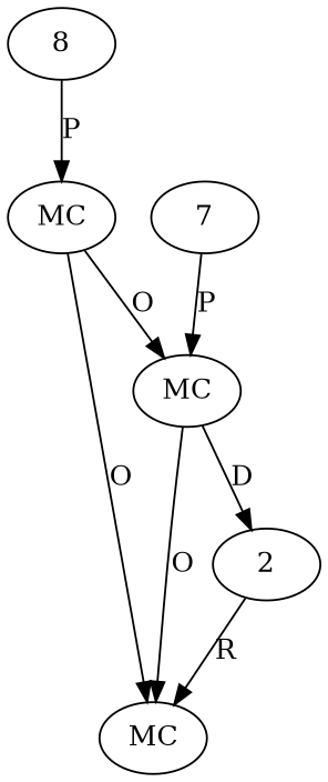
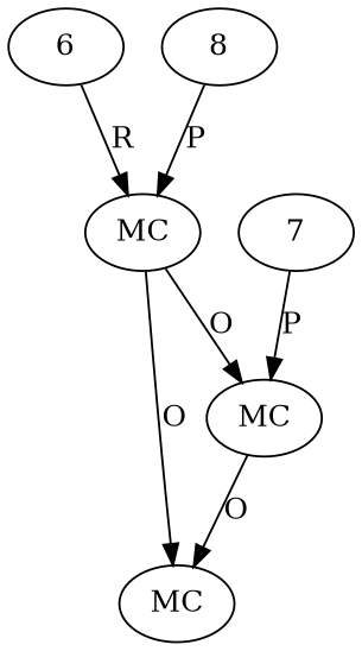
  digraph {
    node [t=Fraction]
    n1 [l=846 label=MC s="pow()"]
-   2 [n=f]
    n3 [l=844 label=MC s="getFraction()"]
    n4 [l=787 label=MC s="pow()"]
+   6 [n=f]
    7 [t=int v=0]
    8 [t=int v=0]
-   2 -> n1 [label=R]
    n3 -> n1 [label=O]
-   n3 -> 2 [label=D]
    n4 -> n1 [label=O]
    n4 -> n3 [label=O]
+   6 -> n4 [label=R]
    7 -> n3 [label=P]
    8 -> n4 [label=P]
  }
